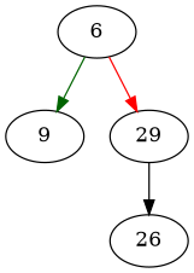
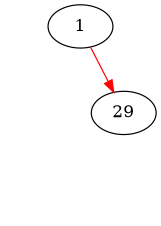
  strict digraph {
-   1 [entry=true label=6]
-   9
+   1 [entry=true]
    n3 [label=29]
-   26
-   1 -> 9 [color=darkgreen cond=true]
    1 -> n3 [color=red cond=false]
-   n3 -> 26
  }
